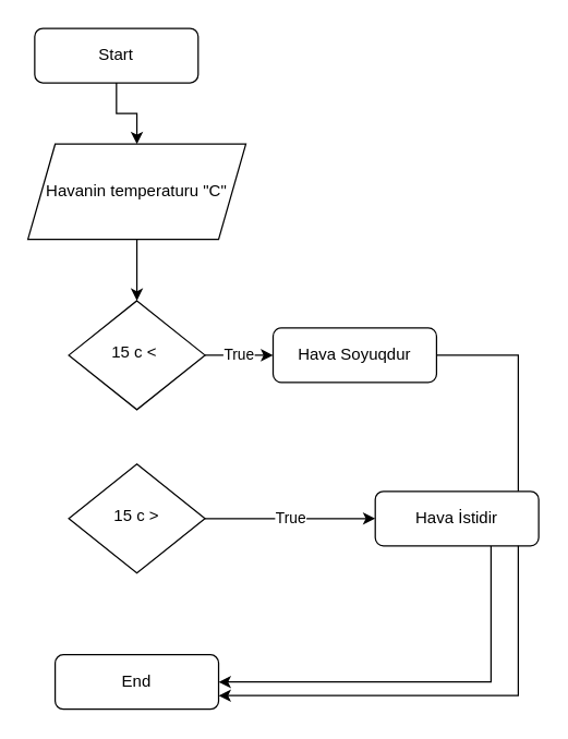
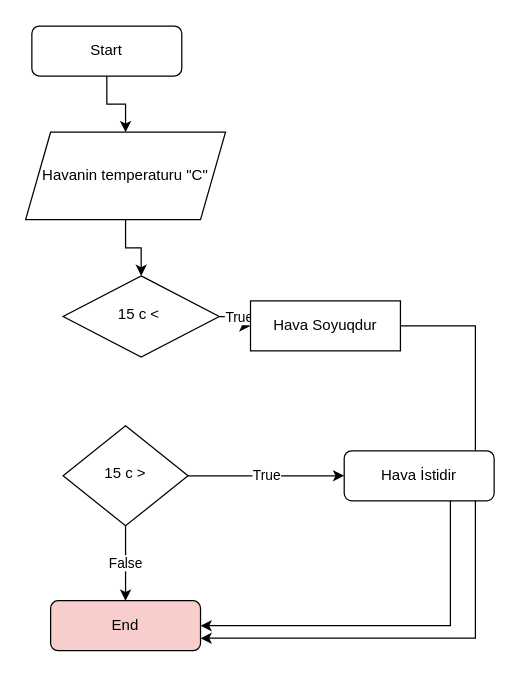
  <mxCell id="0" />
  <mxCell id="1" parent="0" />
  <mxCell id="2" value="" style="edgeStyle=orthogonalEdgeStyle;rounded=0;orthogonalLoop=1;jettySize=auto;html=1;" edge="1" parent="1" source="3" target="15"><mxGeometry relative="1" as="geometry" /></mxCell>
  <mxCell id="3" value="Start" style="rounded=1;whiteSpace=wrap;html=1;fontSize=12;glass=0;strokeWidth=1;shadow=0;" parent="1" vertex="1"><mxGeometry x="25" y="20" width="120" height="40" as="geometry" /></mxCell>
  <mxCell id="4" value="True&lt;br&gt;" style="edgeStyle=orthogonalEdgeStyle;rounded=0;orthogonalLoop=1;jettySize=auto;html=1;" edge="1" parent="1" source="5" target="7"><mxGeometry relative="1" as="geometry" /></mxCell>
- <mxCell id="5" value="15 c &amp;lt;&amp;nbsp;" style="rhombus;whiteSpace=wrap;html=1;shadow=0;fontFamily=Helvetica;fontSize=12;align=center;strokeWidth=1;spacing=6;spacingTop=-4;" vertex="1" parent="1"><mxGeometry x="50" y="220" width="100" height="80" as="geometry" /></mxCell>
+ <mxCell id="5" value="15 c &amp;lt;&amp;nbsp;" style="rhombus;whiteSpace=wrap;html=1;shadow=0;fontFamily=Helvetica;fontSize=12;align=center;strokeWidth=1;spacing=6;spacingTop=-4;" vertex="1" parent="1"><mxGeometry x="50" y="220" width="125" height="65" as="geometry" /></mxCell>
  <mxCell id="6" style="edgeStyle=orthogonalEdgeStyle;rounded=0;orthogonalLoop=1;jettySize=auto;html=1;entryX=1;entryY=0.75;entryDx=0;entryDy=0;" edge="1" parent="1" source="7" target="11"><mxGeometry relative="1" as="geometry"><Array as="points"><mxPoint x="380" y="260" /><mxPoint x="380" y="510" /></Array></mxGeometry></mxCell>
- <mxCell id="7" value="Hava Soyuqdur" style="rounded=1;whiteSpace=wrap;html=1;fontSize=12;glass=0;strokeWidth=1;shadow=0;" vertex="1" parent="1"><mxGeometry x="200" y="240" width="120" height="40" as="geometry" /></mxCell>
+ <mxCell id="7" value="Hava Soyuqdur" style="whiteSpace=wrap;html=1;fontSize=12;glass=0;strokeWidth=1;shadow=0;rounded=0;" vertex="1" parent="1"><mxGeometry x="200" y="240" width="120" height="40" as="geometry" /></mxCell>
  <mxCell id="8" value="True" style="edgeStyle=orthogonalEdgeStyle;rounded=0;orthogonalLoop=1;jettySize=auto;html=1;" edge="1" parent="1" source="10" target="13"><mxGeometry relative="1" as="geometry" /></mxCell>
+ <mxCell id="9" value="False" style="edgeStyle=orthogonalEdgeStyle;rounded=0;orthogonalLoop=1;jettySize=auto;html=1;" edge="1" parent="1" source="10" target="11"><mxGeometry relative="1" as="geometry" /></mxCell>
  <mxCell id="10" value="15 c &amp;gt;" style="rhombus;whiteSpace=wrap;html=1;shadow=0;fontFamily=Helvetica;fontSize=12;align=center;strokeWidth=1;spacing=6;spacingTop=-4;" vertex="1" parent="1"><mxGeometry x="50" y="340" width="100" height="80" as="geometry" /></mxCell>
- <mxCell id="11" value="End" style="rounded=1;whiteSpace=wrap;html=1;fontSize=12;glass=0;strokeWidth=1;shadow=0;" vertex="1" parent="1"><mxGeometry x="40" y="480" width="120" height="40" as="geometry" /></mxCell>
+ <mxCell id="11" value="End" style="rounded=1;whiteSpace=wrap;html=1;fontSize=12;glass=0;strokeWidth=1;shadow=0;fillColor=#f8cecc;" vertex="1" parent="1"><mxGeometry x="40" y="480" width="120" height="40" as="geometry" /></mxCell>
  <mxCell id="12" style="edgeStyle=orthogonalEdgeStyle;rounded=0;orthogonalLoop=1;jettySize=auto;html=1;entryX=1;entryY=0.5;entryDx=0;entryDy=0;" edge="1" parent="1" source="13" target="11"><mxGeometry relative="1" as="geometry"><Array as="points"><mxPoint x="360" y="380" /><mxPoint x="360" y="500" /></Array></mxGeometry></mxCell>
  <mxCell id="13" value="Hava İstidir" style="rounded=1;whiteSpace=wrap;html=1;fontSize=12;glass=0;strokeWidth=1;shadow=0;" vertex="1" parent="1"><mxGeometry x="275" y="360" width="120" height="40" as="geometry" /></mxCell>
  <mxCell id="14" value="" style="edgeStyle=orthogonalEdgeStyle;rounded=0;orthogonalLoop=1;jettySize=auto;html=1;" edge="1" parent="1" source="15" target="5"><mxGeometry relative="1" as="geometry" /></mxCell>
  <mxCell id="15" value="Havanin temperaturu &quot;C&quot;" style="shape=parallelogram;perimeter=parallelogramPerimeter;whiteSpace=wrap;html=1;fixedSize=1;" vertex="1" parent="1"><mxGeometry x="20" y="105" width="160" height="70" as="geometry" /></mxCell>
